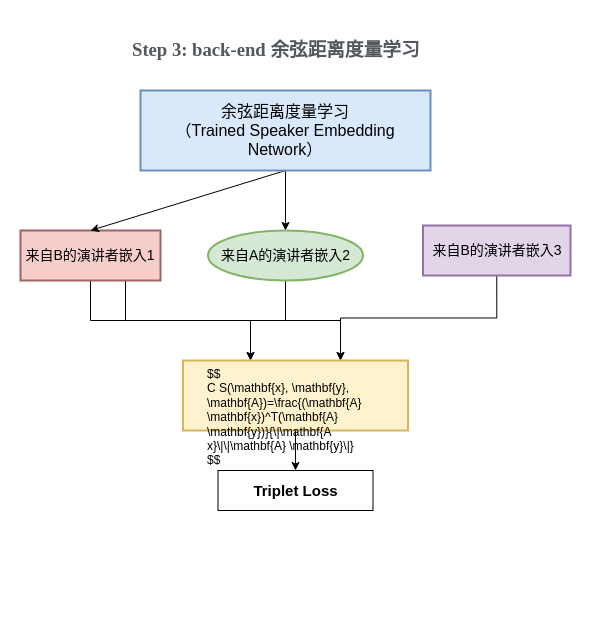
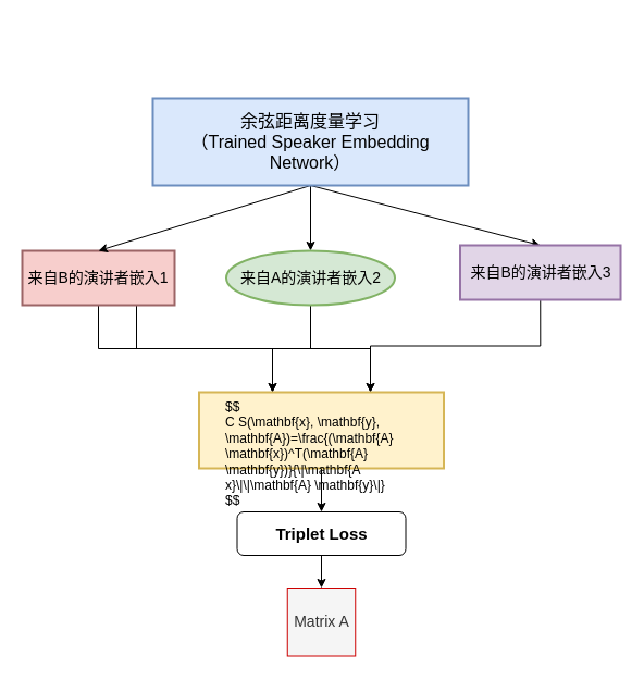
  <mxCell id="0" />
  <mxCell id="1" parent="0" />
  <mxCell id="2" style="edgeStyle=orthogonalEdgeStyle;rounded=0;orthogonalLoop=1;jettySize=auto;html=1;exitX=0.5;exitY=1;exitDx=0;exitDy=0;entryX=0.25;entryY=0;entryDx=0;entryDy=0;" edge="1" parent="1" source="4" target="16"><mxGeometry relative="1" as="geometry" /></mxCell>
  <mxCell id="3" style="edgeStyle=orthogonalEdgeStyle;rounded=0;orthogonalLoop=1;jettySize=auto;html=1;exitX=0.75;exitY=1;exitDx=0;exitDy=0;entryX=0.75;entryY=0;entryDx=0;entryDy=0;" edge="1" parent="1" source="4" target="16"><mxGeometry relative="1" as="geometry" /></mxCell>
  <mxCell id="4" value="&lt;font style=&quot;font-size: 14px;&quot;&gt;来自B的演讲者嵌入1&lt;/font&gt;" style="rounded=0;whiteSpace=wrap;html=1;strokeColor=#9C6566;fillColor=#F7CECC;fontColor=#000000;strokeWidth=2;" vertex="1" parent="1"><mxGeometry x="20" y="230" width="140" height="50" as="geometry" /></mxCell>
  <mxCell id="5" style="rounded=0;orthogonalLoop=1;jettySize=auto;html=1;exitX=0.5;exitY=1;exitDx=0;exitDy=0;entryX=0.5;entryY=0;entryDx=0;entryDy=0;" edge="1" parent="1" source="8" target="4"><mxGeometry relative="1" as="geometry" /></mxCell>
+ <mxCell id="6" style="rounded=0;orthogonalLoop=1;jettySize=auto;html=1;exitX=0.5;exitY=1;exitDx=0;exitDy=0;entryX=0.5;entryY=0;entryDx=0;entryDy=0;" edge="1" parent="1" source="8" target="12"><mxGeometry relative="1" as="geometry" /></mxCell>
  <mxCell id="7" style="edgeStyle=orthogonalEdgeStyle;rounded=0;orthogonalLoop=1;jettySize=auto;html=1;exitX=0.5;exitY=1;exitDx=0;exitDy=0;entryX=0.5;entryY=0;entryDx=0;entryDy=0;" edge="1" parent="1" source="8" target="10"><mxGeometry relative="1" as="geometry" /></mxCell>
  <mxCell id="8" value="&lt;font style=&quot;font-size: 16px;&quot;&gt;余弦距离度量学习&lt;br&gt;（Trained Speaker Embedding Network）&lt;/font&gt;" style="rounded=0;whiteSpace=wrap;html=1;fillColor=#dae8fc;strokeColor=#6c8ebf;strokeWidth=2;" vertex="1" parent="1"><mxGeometry x="140" y="90" width="290" height="80" as="geometry" /></mxCell>
  <mxCell id="9" style="edgeStyle=orthogonalEdgeStyle;rounded=0;orthogonalLoop=1;jettySize=auto;html=1;exitX=0.5;exitY=1;exitDx=0;exitDy=0;entryX=0.25;entryY=0;entryDx=0;entryDy=0;" edge="1" parent="1" source="10" target="16"><mxGeometry relative="1" as="geometry" /></mxCell>
  <mxCell id="10" value="&lt;font style=&quot;font-size: 14px;&quot;&gt;来自A的演讲者嵌入2&lt;/font&gt;" style="ellipse;whiteSpace=wrap;html=1;strokeColor=#82b366;fillColor=#d5e8d4;strokeWidth=2;" vertex="1" parent="1"><mxGeometry x="207.5" y="230" width="155" height="50" as="geometry" /></mxCell>
  <mxCell id="11" style="edgeStyle=orthogonalEdgeStyle;rounded=0;orthogonalLoop=1;jettySize=auto;html=1;exitX=0.5;exitY=1;exitDx=0;exitDy=0;entryX=0.75;entryY=0;entryDx=0;entryDy=0;" edge="1" parent="1" source="12" target="16"><mxGeometry relative="1" as="geometry" /></mxCell>
  <mxCell id="12" value="&lt;font style=&quot;font-size: 14px;&quot;&gt;来自B的演讲者嵌入3&lt;/font&gt;" style="rounded=0;whiteSpace=wrap;html=1;strokeColor=#9673a6;fillColor=#e1d5e7;strokeWidth=2;" vertex="1" parent="1"><mxGeometry x="422.5" y="225" width="147.5" height="50" as="geometry" /></mxCell>
- <mxCell id="13" value="&lt;div class=&quot;page&quot; title=&quot;Page 24&quot; style=&quot;caret-color: rgb(0, 0, 0); color: rgb(0, 0, 0); font-style: normal; font-variant-caps: normal; font-weight: 400; letter-spacing: normal; text-align: start; text-indent: 0px; text-transform: none; word-spacing: 0px; -webkit-text-stroke-width: 0px; text-decoration: none;&quot;&gt;&lt;div class=&quot;section&quot; style=&quot;background-color: rgb(255, 255, 255);&quot;&gt;&lt;div class=&quot;layoutArea&quot;&gt;&lt;div class=&quot;column&quot;&gt;&lt;p&gt;&lt;span style=&quot;font-size: 14pt; font-family: MicrosoftYaHei; font-weight: 700; color: rgb(83, 88, 95);&quot;&gt;Step 3: back-end 余弦距离度量学习&lt;/span&gt;&lt;/p&gt;&lt;/div&gt;&lt;/div&gt;&lt;/div&gt;&lt;/div&gt;" style="text;whiteSpace=wrap;html=1;" vertex="1" parent="1"><mxGeometry x="130" y="20" width="330" height="70" as="geometry" /></mxCell>
  <mxCell id="14" value="" style="group" vertex="1" connectable="0" parent="1"><mxGeometry x="182.5" y="360" width="225" height="70" as="geometry" /></mxCell>
  <mxCell id="15" value="" style="rounded=0;whiteSpace=wrap;html=1;fillColor=#fff2cc;strokeColor=#d6b656;strokeWidth=2;" vertex="1" parent="14"><mxGeometry width="225" height="70" as="geometry" /></mxCell>
  <mxCell id="16" value="$$&#10;C S(\mathbf{x}, \mathbf{y}, \mathbf{A})=\frac{(\mathbf{A} \mathbf{x})^T(\mathbf{A} \mathbf{y})}{\|\mathbf{A x}\|\|\mathbf{A} \mathbf{y}\|}&#10;$$" style="text;whiteSpace=wrap;" vertex="1" parent="14"><mxGeometry x="22.5" width="180" height="60" as="geometry" /></mxCell>
- <mxCell id="18" value="&lt;font style=&quot;font-size: 15px;&quot;&gt;&lt;b&gt;Triplet Loss&lt;/b&gt;&lt;/font&gt;" style="rounded=0;whiteSpace=wrap;html=1;" vertex="1" parent="1"><mxGeometry x="217.5" y="470" width="155" height="40" as="geometry" /></mxCell>
+ <mxCell id="17" style="edgeStyle=orthogonalEdgeStyle;rounded=0;orthogonalLoop=1;jettySize=auto;html=1;exitX=0.5;exitY=1;exitDx=0;exitDy=0;entryX=0.5;entryY=0;entryDx=0;entryDy=0;" edge="1" parent="1" source="18" target="19"><mxGeometry relative="1" as="geometry" /></mxCell>
+ <mxCell id="18" value="&lt;font style=&quot;font-size: 15px;&quot;&gt;&lt;b&gt;Triplet Loss&lt;/b&gt;&lt;/font&gt;" style="whiteSpace=wrap;html=1;rounded=1;" vertex="1" parent="1"><mxGeometry x="217.5" y="470" width="155" height="40" as="geometry" /></mxCell>
+ <mxCell id="19" value="&lt;font style=&quot;font-size: 14px;&quot;&gt;Matrix A&lt;/font&gt;" style="whiteSpace=wrap;html=1;aspect=fixed;strokeColor=#CC0000;fillColor=#f5f5f5;fontColor=#333333;" vertex="1" parent="1"><mxGeometry x="263.75" y="540" width="62.5" height="62.5" as="geometry" /></mxCell>
  <mxCell id="20" style="edgeStyle=orthogonalEdgeStyle;rounded=0;orthogonalLoop=1;jettySize=auto;html=1;exitX=0.5;exitY=1;exitDx=0;exitDy=0;entryX=0.5;entryY=0;entryDx=0;entryDy=0;" edge="1" parent="1" source="15" target="18"><mxGeometry relative="1" as="geometry" /></mxCell>
